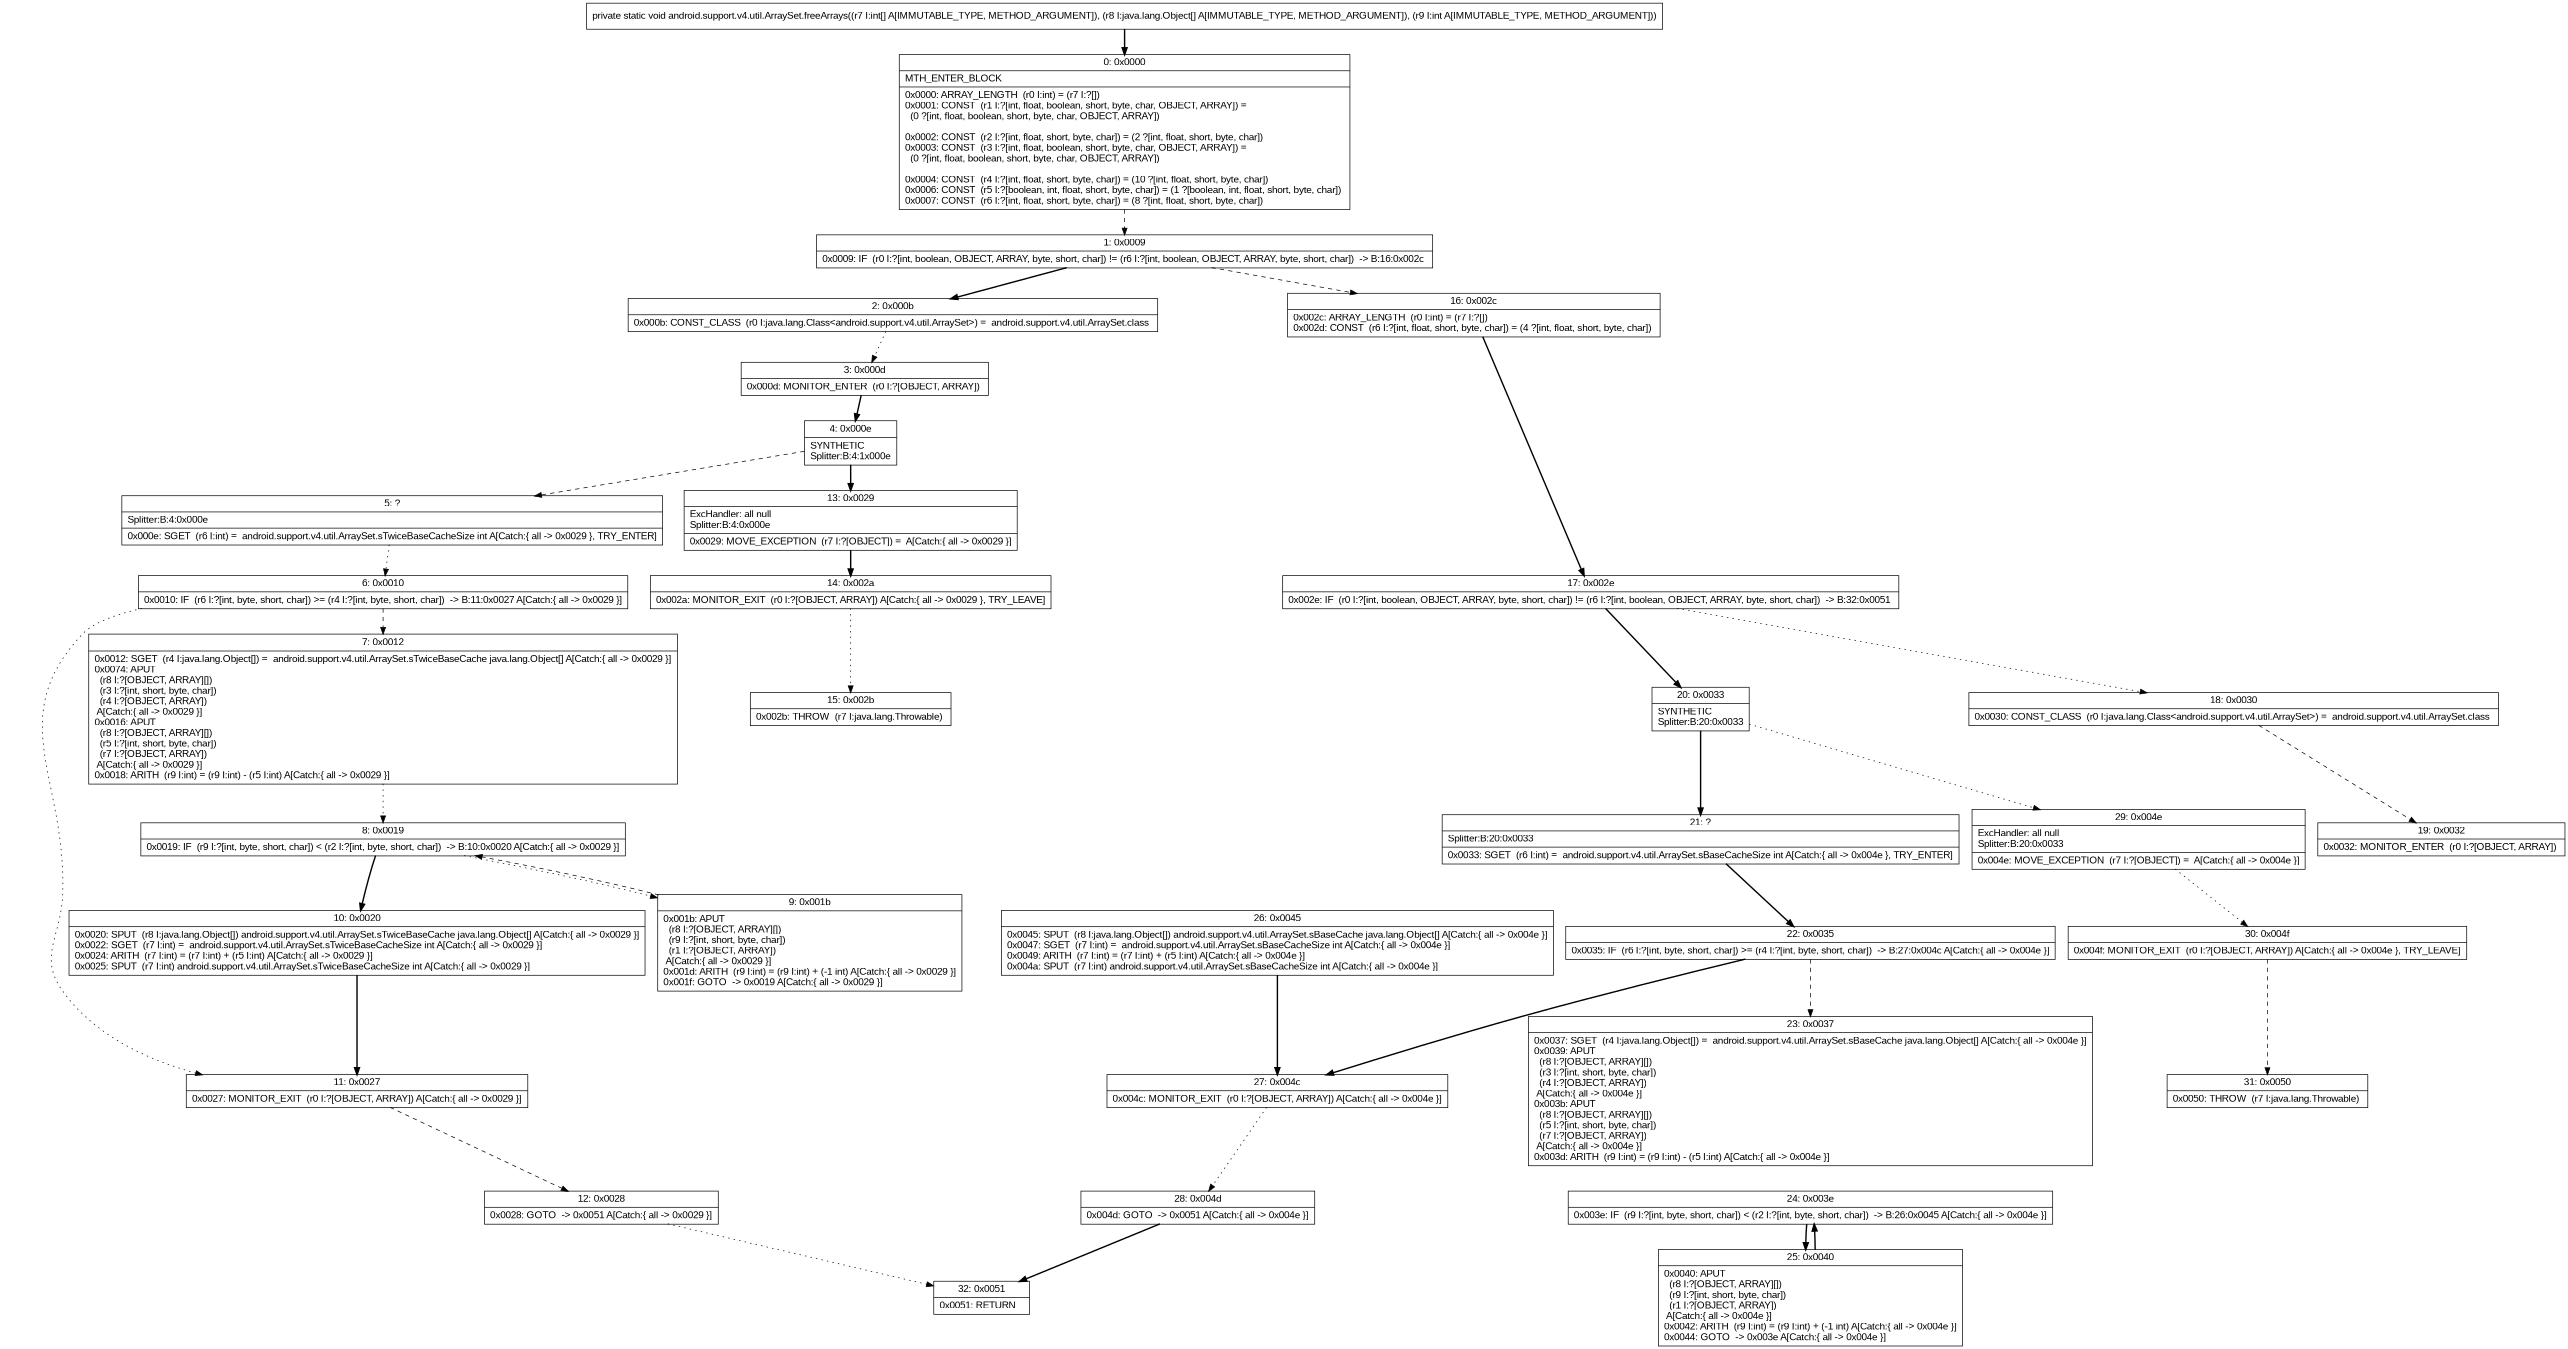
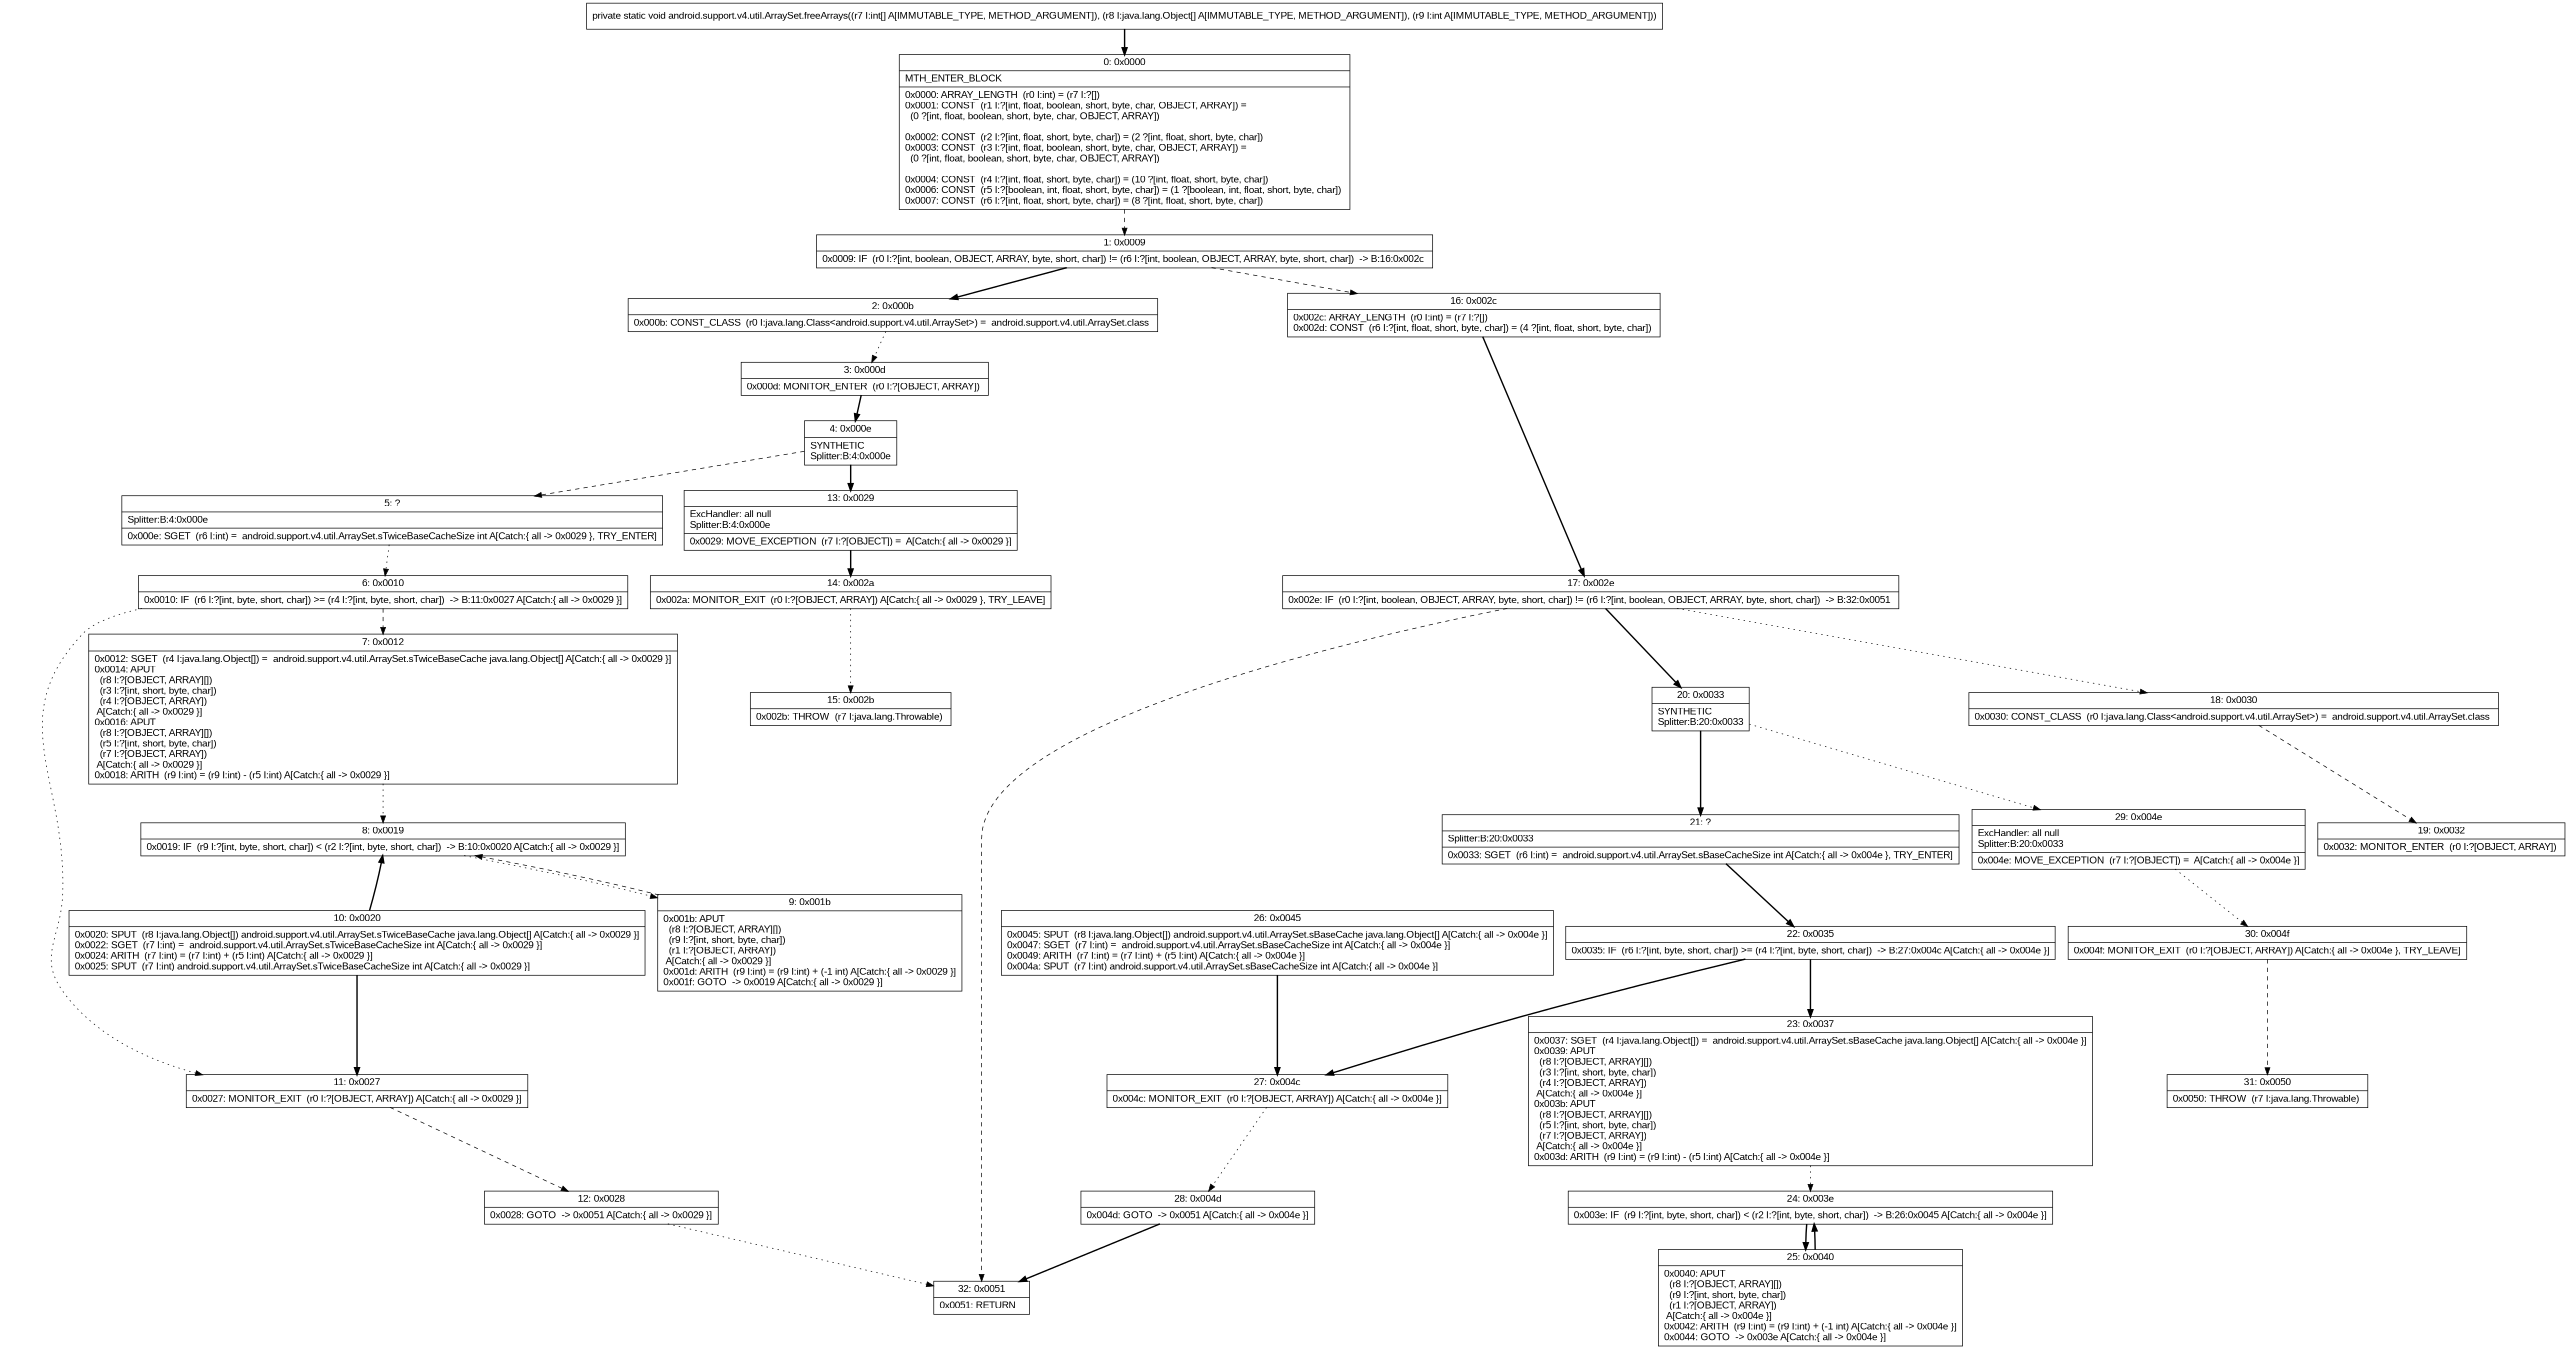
  digraph {
    fontname="Liberation Sans"
    node [fontname="Liberation Sans" shape=record]
    edge [fontname="Liberation Sans" style=bold]
    n1 [label="{0\:\ 0x0000|MTH_ENTER_BLOCK\l|0x0000: ARRAY_LENGTH  (r0 I:int) = (r7 I:?[]) \l0x0001: CONST  (r1 I:?[int, float, boolean, short, byte, char, OBJECT, ARRAY]) = \l  (0 ?[int, float, boolean, short, byte, char, OBJECT, ARRAY])\l \l0x0002: CONST  (r2 I:?[int, float, short, byte, char]) = (2 ?[int, float, short, byte, char]) \l0x0003: CONST  (r3 I:?[int, float, boolean, short, byte, char, OBJECT, ARRAY]) = \l  (0 ?[int, float, boolean, short, byte, char, OBJECT, ARRAY])\l \l0x0004: CONST  (r4 I:?[int, float, short, byte, char]) = (10 ?[int, float, short, byte, char]) \l0x0006: CONST  (r5 I:?[boolean, int, float, short, byte, char]) = (1 ?[boolean, int, float, short, byte, char]) \l0x0007: CONST  (r6 I:?[int, float, short, byte, char]) = (8 ?[int, float, short, byte, char]) \l}"]
    n2 [label="{1\:\ 0x0009|0x0009: IF  (r0 I:?[int, boolean, OBJECT, ARRAY, byte, short, char]) != (r6 I:?[int, boolean, OBJECT, ARRAY, byte, short, char])  \-\> B:16:0x002c \l}"]
    n3 [label="{2\:\ 0x000b|0x000b: CONST_CLASS  (r0 I:java.lang.Class\<android.support.v4.util.ArraySet\>) =  android.support.v4.util.ArraySet.class \l}"]
    n4 [label="{16\:\ 0x002c|0x002c: ARRAY_LENGTH  (r0 I:int) = (r7 I:?[]) \l0x002d: CONST  (r6 I:?[int, float, short, byte, char]) = (4 ?[int, float, short, byte, char]) \l}"]
    n5 [label="{3\:\ 0x000d|0x000d: MONITOR_ENTER  (r0 I:?[OBJECT, ARRAY]) \l}"]
    n6 [label="{17\:\ 0x002e|0x002e: IF  (r0 I:?[int, boolean, OBJECT, ARRAY, byte, short, char]) != (r6 I:?[int, boolean, OBJECT, ARRAY, byte, short, char])  \-\> B:32:0x0051 \l}"]
-   n7 [label="{4\:\ 0x000e|SYNTHETIC\lSplitter:B:4:1x000e\l}"]
+   n7 [label="{4\:\ 0x000e|SYNTHETIC\lSplitter:B:4:0x000e\l}"]
    n8 [label="{5\:\ ?|Splitter:B:4:0x000e\l|0x000e: SGET  (r6 I:int) =  android.support.v4.util.ArraySet.sTwiceBaseCacheSize int A[Catch:\{ all \-\> 0x0029 \}, TRY_ENTER]\l}"]
    n9 [label="{13\:\ 0x0029|ExcHandler: all null\lSplitter:B:4:0x000e\l|0x0029: MOVE_EXCEPTION  (r7 I:?[OBJECT]) =  A[Catch:\{ all \-\> 0x0029 \}]\l}"]
    n10 [label="{6\:\ 0x0010|0x0010: IF  (r6 I:?[int, byte, short, char]) \>= (r4 I:?[int, byte, short, char])  \-\> B:11:0x0027 A[Catch:\{ all \-\> 0x0029 \}]\l}"]
    n11 [label="{14\:\ 0x002a|0x002a: MONITOR_EXIT  (r0 I:?[OBJECT, ARRAY]) A[Catch:\{ all \-\> 0x0029 \}, TRY_LEAVE]\l}"]
-   n12 [label="{7\:\ 0x0012|0x0012: SGET  (r4 I:java.lang.Object[]) =  android.support.v4.util.ArraySet.sTwiceBaseCache java.lang.Object[] A[Catch:\{ all \-\> 0x0029 \}]\l0x0074: APUT  \l  (r8 I:?[OBJECT, ARRAY][])\l  (r3 I:?[int, short, byte, char])\l  (r4 I:?[OBJECT, ARRAY])\l A[Catch:\{ all \-\> 0x0029 \}]\l0x0016: APUT  \l  (r8 I:?[OBJECT, ARRAY][])\l  (r5 I:?[int, short, byte, char])\l  (r7 I:?[OBJECT, ARRAY])\l A[Catch:\{ all \-\> 0x0029 \}]\l0x0018: ARITH  (r9 I:int) = (r9 I:int) \- (r5 I:int) A[Catch:\{ all \-\> 0x0029 \}]\l}"]
+   n12 [label="{7\:\ 0x0012|0x0012: SGET  (r4 I:java.lang.Object[]) =  android.support.v4.util.ArraySet.sTwiceBaseCache java.lang.Object[] A[Catch:\{ all \-\> 0x0029 \}]\l0x0014: APUT  \l  (r8 I:?[OBJECT, ARRAY][])\l  (r3 I:?[int, short, byte, char])\l  (r4 I:?[OBJECT, ARRAY])\l A[Catch:\{ all \-\> 0x0029 \}]\l0x0016: APUT  \l  (r8 I:?[OBJECT, ARRAY][])\l  (r5 I:?[int, short, byte, char])\l  (r7 I:?[OBJECT, ARRAY])\l A[Catch:\{ all \-\> 0x0029 \}]\l0x0018: ARITH  (r9 I:int) = (r9 I:int) \- (r5 I:int) A[Catch:\{ all \-\> 0x0029 \}]\l}"]
    n13 [label="{11\:\ 0x0027|0x0027: MONITOR_EXIT  (r0 I:?[OBJECT, ARRAY]) A[Catch:\{ all \-\> 0x0029 \}]\l}"]
    n14 [label="{8\:\ 0x0019|0x0019: IF  (r9 I:?[int, byte, short, char]) \< (r2 I:?[int, byte, short, char])  \-\> B:10:0x0020 A[Catch:\{ all \-\> 0x0029 \}]\l}"]
    n15 [label="{12\:\ 0x0028|0x0028: GOTO  \-\> 0x0051 A[Catch:\{ all \-\> 0x0029 \}]\l}"]
    n16 [label="{9\:\ 0x001b|0x001b: APUT  \l  (r8 I:?[OBJECT, ARRAY][])\l  (r9 I:?[int, short, byte, char])\l  (r1 I:?[OBJECT, ARRAY])\l A[Catch:\{ all \-\> 0x0029 \}]\l0x001d: ARITH  (r9 I:int) = (r9 I:int) + (\-1 int) A[Catch:\{ all \-\> 0x0029 \}]\l0x001f: GOTO  \-\> 0x0019 A[Catch:\{ all \-\> 0x0029 \}]\l}"]
    n17 [label="{10\:\ 0x0020|0x0020: SPUT  (r8 I:java.lang.Object[]) android.support.v4.util.ArraySet.sTwiceBaseCache java.lang.Object[] A[Catch:\{ all \-\> 0x0029 \}]\l0x0022: SGET  (r7 I:int) =  android.support.v4.util.ArraySet.sTwiceBaseCacheSize int A[Catch:\{ all \-\> 0x0029 \}]\l0x0024: ARITH  (r7 I:int) = (r7 I:int) + (r5 I:int) A[Catch:\{ all \-\> 0x0029 \}]\l0x0025: SPUT  (r7 I:int) android.support.v4.util.ArraySet.sTwiceBaseCacheSize int A[Catch:\{ all \-\> 0x0029 \}]\l}"]
    n18 [label="{32\:\ 0x0051|0x0051: RETURN   \l}"]
    n19 [label="{15\:\ 0x002b|0x002b: THROW  (r7 I:java.lang.Throwable) \l}"]
    n20 [label="{18\:\ 0x0030|0x0030: CONST_CLASS  (r0 I:java.lang.Class\<android.support.v4.util.ArraySet\>) =  android.support.v4.util.ArraySet.class \l}"]
    n21 [label="{20\:\ 0x0033|SYNTHETIC\lSplitter:B:20:0x0033\l}"]
    n22 [label="{19\:\ 0x0032|0x0032: MONITOR_ENTER  (r0 I:?[OBJECT, ARRAY]) \l}"]
    n23 [label="{21\:\ ?|Splitter:B:20:0x0033\l|0x0033: SGET  (r6 I:int) =  android.support.v4.util.ArraySet.sBaseCacheSize int A[Catch:\{ all \-\> 0x004e \}, TRY_ENTER]\l}"]
    n24 [label="{29\:\ 0x004e|ExcHandler: all null\lSplitter:B:20:0x0033\l|0x004e: MOVE_EXCEPTION  (r7 I:?[OBJECT]) =  A[Catch:\{ all \-\> 0x004e \}]\l}"]
    n25 [label="{22\:\ 0x0035|0x0035: IF  (r6 I:?[int, byte, short, char]) \>= (r4 I:?[int, byte, short, char])  \-\> B:27:0x004c A[Catch:\{ all \-\> 0x004e \}]\l}"]
    n26 [label="{30\:\ 0x004f|0x004f: MONITOR_EXIT  (r0 I:?[OBJECT, ARRAY]) A[Catch:\{ all \-\> 0x004e \}, TRY_LEAVE]\l}"]
    n27 [label="{23\:\ 0x0037|0x0037: SGET  (r4 I:java.lang.Object[]) =  android.support.v4.util.ArraySet.sBaseCache java.lang.Object[] A[Catch:\{ all \-\> 0x004e \}]\l0x0039: APUT  \l  (r8 I:?[OBJECT, ARRAY][])\l  (r3 I:?[int, short, byte, char])\l  (r4 I:?[OBJECT, ARRAY])\l A[Catch:\{ all \-\> 0x004e \}]\l0x003b: APUT  \l  (r8 I:?[OBJECT, ARRAY][])\l  (r5 I:?[int, short, byte, char])\l  (r7 I:?[OBJECT, ARRAY])\l A[Catch:\{ all \-\> 0x004e \}]\l0x003d: ARITH  (r9 I:int) = (r9 I:int) \- (r5 I:int) A[Catch:\{ all \-\> 0x004e \}]\l}"]
    n28 [label="{27\:\ 0x004c|0x004c: MONITOR_EXIT  (r0 I:?[OBJECT, ARRAY]) A[Catch:\{ all \-\> 0x004e \}]\l}"]
    n29 [label="{24\:\ 0x003e|0x003e: IF  (r9 I:?[int, byte, short, char]) \< (r2 I:?[int, byte, short, char])  \-\> B:26:0x0045 A[Catch:\{ all \-\> 0x004e \}]\l}"]
    n30 [label="{28\:\ 0x004d|0x004d: GOTO  \-\> 0x0051 A[Catch:\{ all \-\> 0x004e \}]\l}"]
    n31 [label="{25\:\ 0x0040|0x0040: APUT  \l  (r8 I:?[OBJECT, ARRAY][])\l  (r9 I:?[int, short, byte, char])\l  (r1 I:?[OBJECT, ARRAY])\l A[Catch:\{ all \-\> 0x004e \}]\l0x0042: ARITH  (r9 I:int) = (r9 I:int) + (\-1 int) A[Catch:\{ all \-\> 0x004e \}]\l0x0044: GOTO  \-\> 0x003e A[Catch:\{ all \-\> 0x004e \}]\l}"]
    n32 [label="{26\:\ 0x0045|0x0045: SPUT  (r8 I:java.lang.Object[]) android.support.v4.util.ArraySet.sBaseCache java.lang.Object[] A[Catch:\{ all \-\> 0x004e \}]\l0x0047: SGET  (r7 I:int) =  android.support.v4.util.ArraySet.sBaseCacheSize int A[Catch:\{ all \-\> 0x004e \}]\l0x0049: ARITH  (r7 I:int) = (r7 I:int) + (r5 I:int) A[Catch:\{ all \-\> 0x004e \}]\l0x004a: SPUT  (r7 I:int) android.support.v4.util.ArraySet.sBaseCacheSize int A[Catch:\{ all \-\> 0x004e \}]\l}"]
    n33 [label="{31\:\ 0x0050|0x0050: THROW  (r7 I:java.lang.Throwable) \l}"]
    n34 [label="{private static void android.support.v4.util.ArraySet.freeArrays((r7 I:int[] A[IMMUTABLE_TYPE, METHOD_ARGUMENT]), (r8 I:java.lang.Object[] A[IMMUTABLE_TYPE, METHOD_ARGUMENT]), (r9 I:int A[IMMUTABLE_TYPE, METHOD_ARGUMENT])) }"]
    n1 -> n2 [style=dashed]
    n2 -> n3
    n2 -> n4 [style=dashed]
    n3 -> n5 [style=dotted]
    n4 -> n6
    n5 -> n7
+   n6 -> n18 [style=dashed]
    n6 -> n20 [style=dotted]
    n6 -> n21
    n7 -> n8 [style=dashed]
    n7 -> n9
    n8 -> n10 [style=dotted]
    n9 -> n11
    n10 -> n12 [style=dashed]
    n10 -> n13 [style=dotted]
    n11 -> n19 [style=dotted]
    n12 -> n14 [style=dotted]
    n13 -> n15 [style=dashed]
    n14 -> n16 [style=dotted]
-   n14 -> n17
+   n17 -> n14
    n15 -> n18 [style=dotted]
    n16 -> n14 [style=dashed]
    n17 -> n13
    n20 -> n22 [style=dashed]
    n21 -> n23
    n21 -> n24 [style=dotted]
    n23 -> n25
    n24 -> n26 [style=dotted]
-   n25 -> n27 [style=dashed]
+   n25 -> n27
    n25 -> n28
    n26 -> n33 [style=dashed]
+   n27 -> n29 [style=dotted]
    n28 -> n30 [style=dotted]
    n29 -> n31
    n30 -> n18
    n31 -> n29
    n32 -> n28
    n34 -> n1
  }
